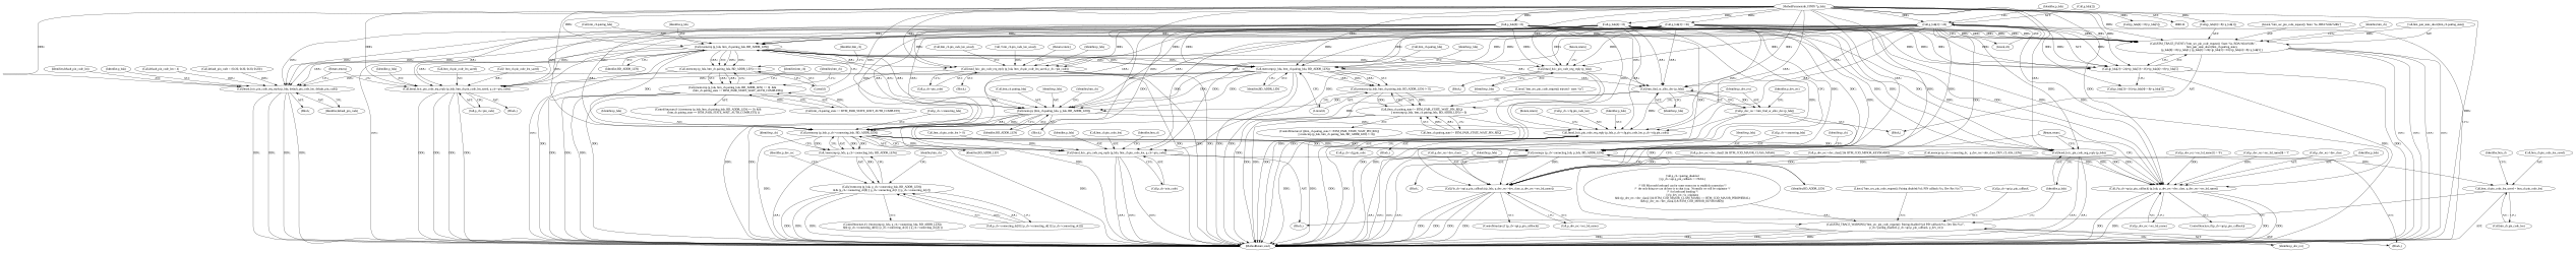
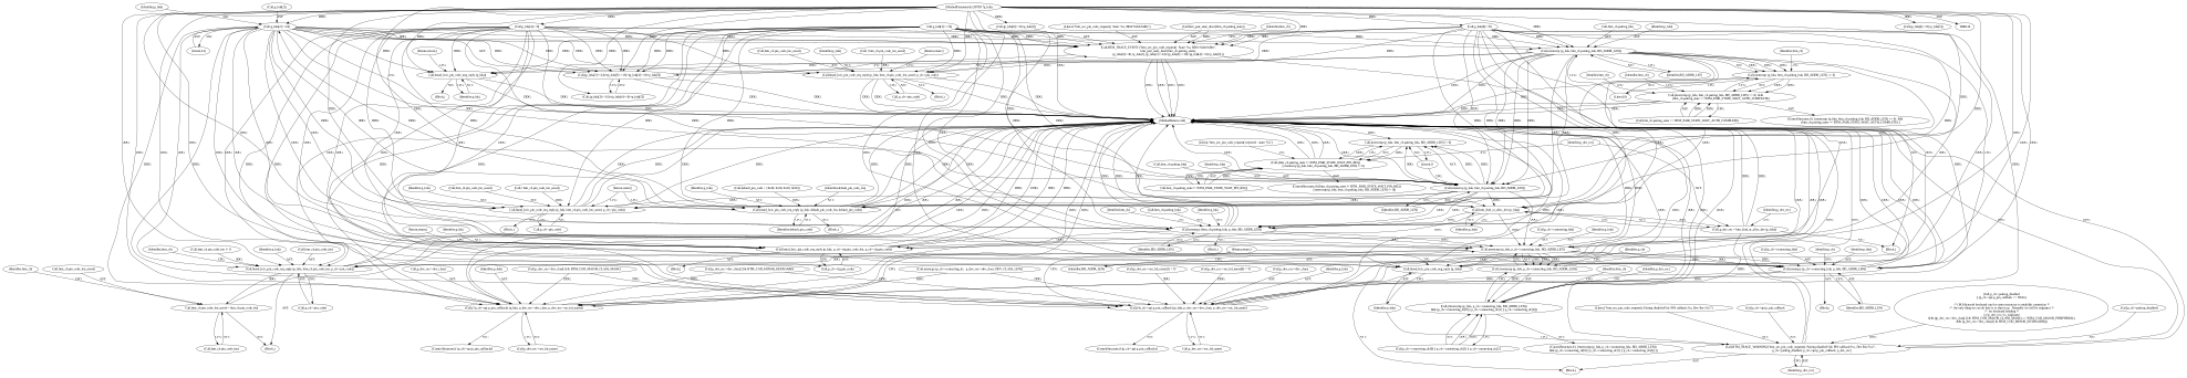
  digraph {
    fontname="Liberation Serif"
    node [fontname="Liberation Serif"]
    edge [fontname="Liberation Serif"]
    n1 [label="(Call,p_bda[2]<<24)"]
    n2 [label="(Call,BTM_TRACE_EVENT (\"btm_sec_pin_code_request()  State: %s, BDA:%04x%08x\",\n                       btm_pair_state_descr(btm_cb.pairing_state),\n                       (p_bda[0]<<8)+p_bda[1], (p_bda[2]<<24)+(p_bda[3]<<16)+(p_bda[4]<<8)+p_bda[5] ))"]
    n3 [label="(Call,(p_bda[2]<<24)+(p_bda[3]<<16)+(p_bda[4]<<8)+p_bda[5])"]
    n4 [label="(Call,memcmp (p_bda, btm_cb.pairing_bda, BD_ADDR_LEN))"]
    n5 [label="(Call,btsnd_hcic_pin_code_neg_reply (p_bda))"]
    n6 [label="(Call,btsnd_hcic_pin_code_req_reply (p_bda, btm_cb.pin_code_len_saved, p_cb->pin_code))"]
    n7 [label="(Call,memcmp (p_bda, btm_cb.pairing_bda, BD_ADDR_LEN))"]
    n8 [label="(Call,btsnd_hcic_pin_code_req_reply (p_bda, default_pin_code_len, default_pin_code))"]
    n9 [label="(Call,btsnd_hcic_pin_code_req_reply (p_bda, btm_cb.pin_code_len_saved, p_cb->pin_code))"]
    n10 [label="(Call,btm_find_or_alloc_dev (p_bda))"]
    n11 [label="(Call,memcpy (btm_cb.pairing_bda, p_bda, BD_ADDR_LEN))"]
    n12 [label="(Call,btsnd_hcic_pin_code_req_reply (p_bda, p_cb->cfg.pin_code_len, p_cb->cfg.pin_code))"]
    n13 [label="(Call,memcmp (p_bda, p_cb->connecting_bda, BD_ADDR_LEN))"]
    n14 [label="(Call,btsnd_hcic_pin_code_req_reply (p_bda, btm_cb.pin_code_len, p_cb->pin_code))"]
    n15 [label="(Call,btsnd_hcic_pin_code_neg_reply (p_bda))"]
    n16 [label="(Call,memcpy (p_cb->connecting_bda, p_bda, BD_ADDR_LEN))"]
    n17 [label="(Call,(*p_cb->api.p_pin_callback) (p_bda, p_dev_rec->dev_class, p_dev_rec->sec_bd_name))"]
    n18 [label="(Call,(*p_cb->api.p_pin_callback) (p_bda, p_dev_rec->dev_class, p_dev_rec->sec_bd_name))"]
    n19 [label="(Literal,24)"]
    n20 [label="(MethodReturn,void)"]
    n21 [label="(Block,)"]
    n22 [label="(Call,(p_bda[3]<<16)+(p_bda[4]<<8)+p_bda[5])"]
    n23 [label="(Call,memcmp (p_bda, btm_cb.pairing_bda, BD_ADDR_LEN) == 0)"]
    n24 [label="(Identifier,BD_ADDR_LEN)"]
    n25 [label="(Identifier,p_bda)"]
    n26 [label="(Block,)"]
    n27 [label="(Call,p_cb->pin_code)"]
    n28 [label="(Block,)"]
    n29 [label="(Call,memcmp (p_bda, btm_cb.pairing_bda, BD_ADDR_LEN) != 0)"]
    n30 [label="(Identifier,BD_ADDR_LEN)"]
    n31 [label="(Block,)"]
    n32 [label="(Identifier,default_pin_code)"]
    n33 [label="(Block,)"]
    n34 [label="(Call,p_cb->pin_code)"]
    n35 [label="(Call,p_dev_rec = btm_find_or_alloc_dev (p_bda))"]
    n36 [label="(Identifier,p_bda)"]
    n37 [label="(Identifier,BD_ADDR_LEN)"]
    n38 [label="(Block,)"]
    n39 [label="(Call,p_cb->cfg.pin_code)"]
    n40 [label="(Block,)"]
    n41 [label="(Call,!memcmp (p_bda, p_cb->connecting_bda, BD_ADDR_LEN))"]
    n42 [label="(Identifier,BD_ADDR_LEN)"]
    n43 [label="(Call,btm_cb.pin_code_len_saved = btm_cb.pin_code_len)"]
    n44 [label="(Block,)"]
    n45 [label="(Call,p_cb->pin_code)"]
    n46 [label="(Block,)"]
    n47 [label="(Identifier,p_bda)"]
    n48 [label="(Block,)"]
    n49 [label="(Identifier,BD_ADDR_LEN)"]
    n50 [label="(Call,p_dev_rec->sec_bd_name)"]
    n51 [label="(ControlStructure,if (p_cb->api.p_pin_callback))"]
    n52 [label="(Call,p_dev_rec->sec_bd_name)"]
    n53 [label="(ControlStructure,if (p_cb->api.p_pin_callback))"]
    n54 [label="(MethodParameterIn,UINT8 *p_bda)"]
    n55 [label="(Call,(p_bda[4]<<8)+p_bda[5])"]
    n56 [label="(Call,(p_bda[0]<<8)+p_bda[1])"]
    n57 [label="(Call,p_bda[3]<<16)"]
    n58 [label="(Call,p_bda[0]<<8)"]
    n59 [label="(Call,p_bda[4]<<8)"]
    1000124
    n61 [label="(Call,(memcmp (p_bda, btm_cb.pairing_bda, BD_ADDR_LEN) == 0)  &&\n              (btm_cb.pairing_state == BTM_PAIR_STATE_WAIT_AUTH_COMPLETE))"]
    n62 [label="(Literal,0)"]
    n63 [label="(Call,btm_cb.pairing_state == BTM_PAIR_STATE_WAIT_AUTH_COMPLETE)"]
    n64 [label="(ControlStructure,if ( (memcmp (p_bda, btm_cb.pairing_bda, BD_ADDR_LEN) == 0)  &&\n              (btm_cb.pairing_state == BTM_PAIR_STATE_WAIT_AUTH_COMPLETE) ))"]
    n65 [label="(Call,(btm_cb.pairing_state != BTM_PAIR_STATE_WAIT_PIN_REQ)\n                  || memcmp (p_bda, btm_cb.pairing_bda, BD_ADDR_LEN) != 0)"]
    n66 [label="(Literal,0)"]
    n67 [label="(Call,btm_cb.pairing_state != BTM_PAIR_STATE_WAIT_PIN_REQ)"]
    n68 [label="(ControlStructure,if ((btm_cb.pairing_state != BTM_PAIR_STATE_WAIT_PIN_REQ)\n                  || memcmp (p_bda, btm_cb.pairing_bda, BD_ADDR_LEN) != 0))"]
    n69 [label="(Call,BTM_TRACE_WARNING(\"btm_sec_pin_code_request(): Pairing disabled:%d; PIN callback:%x, Dev Rec:%x!\",\n                           p_cb->pairing_disabled, p_cb->api.p_pin_callback, p_dev_rec))"]
    n70 [label="(Identifier,p_dev_rec)"]
    n71 [label="(Call,(!memcmp (p_bda, p_cb->connecting_bda, BD_ADDR_LEN))\n && (p_cb->connecting_dc[0] || p_cb->connecting_dc[1] || p_cb->connecting_dc[2]))"]
    n72 [label="(Call,p_cb->connecting_dc[0] || p_cb->connecting_dc[1] || p_cb->connecting_dc[2])"]
    n73 [label="(ControlStructure,if ( (!memcmp (p_bda, p_cb->connecting_bda, BD_ADDR_LEN))\n && (p_cb->connecting_dc[0] || p_cb->connecting_dc[1] || p_cb->connecting_dc[2]) ))"]
    n74 [label="(Call,btm_cb.pin_code_len)"]
    n75 [label="(Identifier,btm_cb)"]
    n76 [label="(Identifier,p_cb)"]
    n77 [label="(Call,btm_cb.pin_code_len_saved)"]
    n78 [label="(Call,p_dev_rec->dev_class[1] & BTM_COD_MAJOR_CLASS_MASK)"]
    n79 [label="(Identifier,p_bda)"]
    n80 [label="(Identifier,p_bda)"]
    n81 [label="(Call,btm_cb.pairing_bda)"]
    n82 [label="(Identifier,p_bda)"]
    n83 [label="(Call,p_dev_rec->dev_class)"]
    n84 [label="(Identifier,p_cb)"]
    n85 [label="(Identifier,btm_cb)"]
    n86 [label="(Literal,\"btm_sec_pin_code_request(): Pairing disabled:%d; PIN callback:%x, Dev Rec:%x!\")"]
    n87 [label="(Identifier,btm_cb)"]
    n88 [label="(Call,p_cb->api.p_pin_callback)"]
    n89 [label="(Return,return;)"]
    n90 [label="(Identifier,p_bda)"]
    n91 [label="(Identifier,p_dev_rec)"]
    n92 [label="(Identifier,p_bda)"]
    n93 [label="(Call,btm_cb.pin_code_len_saved)"]
-   n94 [label="(Call,default_pin_code_len = 4)"]
    n95 [label="(Return,return;)"]
    n96 [label="(Call,btm_cb.pin_code_len)"]
    n97 [label="(Call,btm_cb.pin_code_len_saved)"]
    n98 [label="(Identifier,p_bda)"]
    n99 [label="(Identifier,btm_cb)"]
    n100 [label="(Call,memcpy (p_cb->connecting_dc,  p_dev_rec->dev_class, DEV_CLASS_LEN))"]
    n101 [label="(Call,btm_cb.pairing_bda)"]
    n102 [label="(Call,default_pin_code = {0x30, 0x30, 0x30, 0x30})"]
    n103 [label="(Identifier,btm_cb)"]
    n104 [label="(Call,p_dev_rec->sec_bd_name[1] = '0')"]
    n105 [label="(Call,btm_pair_state_descr(btm_cb.pairing_state))"]
    n106 [label="(Return,return;)"]
-   n107 [label="(Call,p_cb->cfg.pin_code_len)"]
    n108 [label="(Call,p_cb->connecting_bda)"]
    n109 [label="(Call,p_cb->pairing_disabled\n || (p_cb->api.p_pin_callback == NULL)\n\n /* OR Microsoft keyboard can for some reason try to establish connection */\n /*  the only thing we can do here is to shut it up.  Normally we will be originator */\n /*  for keyboard bonding */\n || (!p_dev_rec->is_originator\n && ((p_dev_rec->dev_class[1] & BTM_COD_MAJOR_CLASS_MASK) == BTM_COD_MAJOR_PERIPHERAL)\n && (p_dev_rec->dev_class[2] & BTM_COD_MINOR_KEYBOARD)))"]
    n110 [label="(Return,return;)"]
    n111 [label="(Identifier,p_bda)"]
    n112 [label="(Call,p_dev_rec->dev_class[2] & BTM_COD_MINOR_KEYBOARD)"]
    n113 [label="(Call,p_dev_rec->sec_bd_name[0] = 'f')"]
    n114 [label="(Identifier,btm_cb)"]
    n115 [label="(Call,p_bda[2])"]
    n116 [label="(Identifier,p_dev_rec)"]
    n117 [label="(Call,btm_cb.pairing_bda)"]
    n118 [label="(Call,! btm_cb.pin_code_len_saved)"]
    n119 [label="(Identifier,p_bda)"]
+   n120 [label="(Call,p_cb->pairing_disabled)"]
    n121 [label="(Call,p_dev_rec->dev_class)"]
    n122 [label="(Identifier,p_dev_rec)"]
    n123 [label="(Identifier,btm_cb)"]
    n124 [label="(Identifier,btm_cb)"]
    n125 [label="(Return,return;)"]
    n126 [label="(Identifier,p_bda)"]
    n127 [label="(Identifier,default_pin_code_len)"]
    n128 [label="(Literal,\"btm_sec_pin_code_request()  State: %s, BDA:%04x%08x\")"]
    n129 [label="(Identifier,p_bda)"]
    n130 [label="(Literal,\"btm_sec_pin_code_request() rejected - state: %s\")"]
    n131 [label="(Call,p_cb->connecting_bda)"]
    n132 [label="(Identifier,p_bda)"]
    n133 [label="(Call,! btm_cb.pin_code_len_saved)"]
    n134 [label="(Call,btm_cb.pin_code_len != 0)"]
    n135 [label="(Identifier,p_bda)"]
    n136 [label="(Identifier,p_bda)"]
    n1 -> n2 [label="DDG: "]
    n1 -> n2 [label="DDG: "]
    n1 -> n3 [label="AST: "]
    n1 -> n3 [label="DDG: "]
    n1 -> n3 [label="DDG: "]
    n1 -> n4 [label="DDG: "]
    n1 -> n5 [label="DDG: "]
    n1 -> n6 [label="DDG: "]
    n1 -> n7 [label="DDG: "]
    n1 -> n8 [label="DDG: "]
    n1 -> n9 [label="DDG: "]
-   n1 -> n10 [label="DDG: "]
+   n10 -> n1 [label="DDG: "]
    n1 -> n11 [label="DDG: "]
    n1 -> n12 [label="DDG: "]
    n1 -> n13 [label="DDG: "]
    n1 -> n14 [label="DDG: "]
    n1 -> n15 [label="DDG: "]
    n1 -> n16 [label="DDG: "]
    n1 -> n17 [label="DDG: "]
    n1 -> n18 [label="DDG: "]
    n1 -> n19 [label="CFG: "]
    n1 -> n20 [label="CFG: "]
    n2 -> n3 [label="CFG: "]
    n2 -> n20 [label="DDG: "]
    n2 -> n20 [label="DDG: "]
    n2 -> n20 [label="DDG: "]
    n2 -> n20 [label="DDG: "]
    n2 -> n21 [label="AST: "]
    n3 -> n2 [label="AST: "]
    n3 -> n20 [label="DDG: "]
    n3 -> n20 [label="DDG: "]
    n3 -> n22 [label="CFG: "]
    n4 -> n5 [label="DDG: "]
    n4 -> n6 [label="DDG: "]
    n4 -> n7 [label="DDG: "]
    n4 -> n7 [label="DDG: "]
    n4 -> n7 [label="DDG: "]
    n4 -> n8 [label="DDG: "]
    n4 -> n9 [label="DDG: "]
    n4 -> n10 [label="DDG: "]
    n4 -> n11 [label="DDG: "]
    n4 -> n11 [label="DDG: "]
    n4 -> n13 [label="DDG: "]
    n4 -> n20 [label="DDG: "]
    n4 -> n20 [label="DDG: "]
    n4 -> n23 [label="AST: "]
    n4 -> n23 [label="DDG: "]
    n4 -> n23 [label="DDG: "]
    n4 -> n23 [label="DDG: "]
    n4 -> n24 [label="CFG: "]
    n5 -> n20 [label="DDG: "]
    n5 -> n20 [label="DDG: "]
    n5 -> n25 [label="CFG: "]
    n5 -> n26 [label="AST: "]
    n6 -> n20 [label="DDG: "]
    n6 -> n20 [label="DDG: "]
    n6 -> n20 [label="DDG: "]
    n6 -> n20 [label="DDG: "]
    n6 -> n27 [label="CFG: "]
    n6 -> n28 [label="AST: "]
    n7 -> n8 [label="DDG: "]
    n7 -> n9 [label="DDG: "]
    n7 -> n10 [label="DDG: "]
    n7 -> n11 [label="DDG: "]
    n7 -> n11 [label="DDG: "]
    n7 -> n13 [label="DDG: "]
    n7 -> n20 [label="DDG: "]
    n7 -> n20 [label="DDG: "]
    n7 -> n29 [label="AST: "]
    n7 -> n29 [label="DDG: "]
    n7 -> n29 [label="DDG: "]
    n7 -> n29 [label="DDG: "]
    n7 -> n30 [label="CFG: "]
    n8 -> n20 [label="DDG: "]
    n8 -> n20 [label="DDG: "]
    n8 -> n20 [label="DDG: "]
    n8 -> n20 [label="DDG: "]
    n8 -> n31 [label="AST: "]
    n8 -> n32 [label="CFG: "]
    n9 -> n20 [label="DDG: "]
    n9 -> n20 [label="DDG: "]
    n9 -> n20 [label="DDG: "]
    n9 -> n20 [label="DDG: "]
    n9 -> n33 [label="AST: "]
    n9 -> n34 [label="CFG: "]
    n10 -> n11 [label="DDG: "]
    n10 -> n12 [label="DDG: "]
    n10 -> n13 [label="DDG: "]
    n10 -> n35 [label="AST: "]
    n10 -> n35 [label="DDG: "]
    n10 -> n36 [label="CFG: "]
    n11 -> n12 [label="DDG: "]
    n11 -> n13 [label="DDG: "]
    n11 -> n13 [label="DDG: "]
    n11 -> n20 [label="DDG: "]
    n11 -> n20 [label="DDG: "]
    n11 -> n20 [label="DDG: "]
    n11 -> n37 [label="CFG: "]
    n11 -> n38 [label="AST: "]
    n12 -> n20 [label="DDG: "]
    n12 -> n20 [label="DDG: "]
    n12 -> n20 [label="DDG: "]
    n12 -> n20 [label="DDG: "]
    n12 -> n39 [label="CFG: "]
    n12 -> n40 [label="AST: "]
    n13 -> n14 [label="DDG: "]
    n13 -> n15 [label="DDG: "]
    n13 -> n16 [label="DDG: "]
    n13 -> n16 [label="DDG: "]
    n13 -> n16 [label="DDG: "]
    n13 -> n20 [label="DDG: "]
    n13 -> n20 [label="DDG: "]
    n13 -> n41 [label="AST: "]
    n13 -> n41 [label="DDG: "]
    n13 -> n41 [label="DDG: "]
    n13 -> n41 [label="DDG: "]
    n13 -> n42 [label="CFG: "]
    n14 -> n20 [label="DDG: "]
    n14 -> n20 [label="DDG: "]
    n14 -> n20 [label="DDG: "]
    n14 -> n43 [label="DDG: "]
    n14 -> n44 [label="AST: "]
    n14 -> n45 [label="CFG: "]
    n15 -> n20 [label="DDG: "]
    n15 -> n20 [label="DDG: "]
    n15 -> n46 [label="AST: "]
    n15 -> n47 [label="CFG: "]
    n16 -> n17 [label="DDG: "]
    n16 -> n18 [label="DDG: "]
    n16 -> n20 [label="DDG: "]
    n16 -> n20 [label="DDG: "]
    n16 -> n20 [label="DDG: "]
    n16 -> n20 [label="DDG: "]
    n16 -> n48 [label="AST: "]
    n16 -> n49 [label="CFG: "]
    n17 -> n20 [label="DDG: "]
    n17 -> n20 [label="DDG: "]
    n17 -> n20 [label="DDG: "]
    n17 -> n20 [label="DDG: "]
    n17 -> n50 [label="CFG: "]
    n17 -> n51 [label="AST: "]
    n18 -> n20 [label="DDG: "]
    n18 -> n20 [label="DDG: "]
    n18 -> n20 [label="DDG: "]
    n18 -> n20 [label="DDG: "]
    n18 -> n52 [label="CFG: "]
    n18 -> n53 [label="AST: "]
    n19 -> n1 [label="AST: "]
+   n22 -> n3 [label="AST: "]
    n23 -> n20 [label="DDG: "]
    n23 -> n61 [label="AST: "]
    n23 -> n61 [label="DDG: "]
    n23 -> n61 [label="DDG: "]
    n23 -> n62 [label="CFG: "]
    n24 -> n4 [label="AST: "]
    n25 -> n5 [label="AST: "]
    n27 -> n6 [label="AST: "]
-   n29 -> n20 [label="DDG: "]
+   n20 -> n29 [label="DDG: "]
    n29 -> n65 [label="AST: "]
    n29 -> n65 [label="DDG: "]
    n29 -> n65 [label="DDG: "]
    n29 -> n66 [label="CFG: "]
    n30 -> n7 [label="AST: "]
    n32 -> n8 [label="AST: "]
    n34 -> n9 [label="AST: "]
    n35 -> n10 [label="CFG: "]
    n35 -> n20 [label="DDG: "]
    n35 -> n20 [label="DDG: "]
    n35 -> n21 [label="AST: "]
    n35 -> n69 [label="DDG: "]
    n36 -> n10 [label="AST: "]
    n37 -> n11 [label="AST: "]
    n39 -> n12 [label="AST: "]
    n41 -> n13 [label="CFG: "]
    n41 -> n20 [label="DDG: "]
    n41 -> n71 [label="AST: "]
    n41 -> n71 [label="DDG: "]
    n42 -> n13 [label="AST: "]
    n43 -> n20 [label="AST: "]
    n43 -> n44 [label="AST: "]
    n43 -> n74 [label="CFG: "]
    n45 -> n14 [label="AST: "]
    n47 -> n15 [label="AST: "]
    n47 -> n69 [label="CFG: "]
    n49 -> n16 [label="AST: "]
    n50 -> n17 [label="AST: "]
    n52 -> n18 [label="AST: "]
    n54 -> n1 [label="DDG: "]
    n54 -> n2 [label="DDG: "]
    n54 -> n3 [label="DDG: "]
    n54 -> n4 [label="DDG: "]
    n54 -> n5 [label="DDG: "]
    n54 -> n6 [label="DDG: "]
    n54 -> n7 [label="DDG: "]
    n54 -> n8 [label="DDG: "]
    n54 -> n9 [label="DDG: "]
    n54 -> n10 [label="DDG: "]
    n54 -> n11 [label="DDG: "]
    n54 -> n12 [label="DDG: "]
    n54 -> n13 [label="DDG: "]
    n54 -> n14 [label="DDG: "]
    n54 -> n15 [label="DDG: "]
    n54 -> n16 [label="DDG: "]
    n54 -> n17 [label="DDG: "]
    n54 -> n18 [label="DDG: "]
    n54 -> n20 [label="DDG: "]
    n54 -> n22 [label="DDG: "]
    n54 -> n55 [label="DDG: "]
    n54 -> n56 [label="DDG: "]
-   n54 -> n57 [label="DDG: "]
+   n54 -> n39 [label="DDG: "]
    n54 -> n58 [label="DDG: "]
    n54 -> n59 [label="DDG: "]
    n54 -> 1000124 [label="AST: "]
    n56 -> n2 [label="AST: "]
    n57 -> n2 [label="DDG: "]
    n57 -> n2 [label="DDG: "]
    n57 -> n3 [label="DDG: "]
    n57 -> n3 [label="DDG: "]
    n57 -> n4 [label="DDG: "]
    n57 -> n5 [label="DDG: "]
    n57 -> n6 [label="DDG: "]
    n57 -> n7 [label="DDG: "]
    n57 -> n8 [label="DDG: "]
    n57 -> n9 [label="DDG: "]
    n57 -> n10 [label="DDG: "]
    n57 -> n11 [label="DDG: "]
    n57 -> n12 [label="DDG: "]
    n57 -> n13 [label="DDG: "]
    n57 -> n14 [label="DDG: "]
    n57 -> n15 [label="DDG: "]
    n57 -> n16 [label="DDG: "]
    n57 -> n17 [label="DDG: "]
    n57 -> n18 [label="DDG: "]
    n58 -> n2 [label="DDG: "]
    n58 -> n2 [label="DDG: "]
    n58 -> n4 [label="DDG: "]
    n58 -> n5 [label="DDG: "]
    n58 -> n6 [label="DDG: "]
    n58 -> n7 [label="DDG: "]
    n58 -> n8 [label="DDG: "]
    n58 -> n9 [label="DDG: "]
    n58 -> n10 [label="DDG: "]
    n58 -> n11 [label="DDG: "]
    n58 -> n12 [label="DDG: "]
-   n58 -> n13 [label="DDG: "]
    n58 -> n14 [label="DDG: "]
    n58 -> n15 [label="DDG: "]
    n58 -> n16 [label="CFG: "]
    n58 -> n17 [label="DDG: "]
    n58 -> n18 [label="DDG: "]
    n59 -> n2 [label="DDG: "]
    n59 -> n2 [label="DDG: "]
    n59 -> n3 [label="DDG: "]
    n59 -> n3 [label="DDG: "]
    n59 -> n4 [label="DDG: "]
    n59 -> n5 [label="DDG: "]
    n59 -> n6 [label="DDG: "]
    n59 -> n7 [label="DDG: "]
    n59 -> n8 [label="DDG: "]
    n59 -> n9 [label="DDG: "]
    n59 -> n10 [label="DDG: "]
    n59 -> n11 [label="DDG: "]
    n59 -> n12 [label="DDG: "]
    n59 -> n13 [label="DDG: "]
    n59 -> n14 [label="DDG: "]
    n59 -> n15 [label="DDG: "]
    n59 -> n16 [label="DDG: "]
    n59 -> n17 [label="DDG: "]
    n59 -> n18 [label="DDG: "]
    n61 -> n20 [label="DDG: "]
    n61 -> n20 [label="DDG: "]
    n61 -> n20 [label="DDG: "]
    n61 -> n23 [label="CFG: "]
    n61 -> n63 [label="CFG: "]
    n61 -> n64 [label="AST: "]
    n62 -> n4 [label="CFG: "]
    n62 -> n23 [label="AST: "]
    n63 -> n61 [label="AST: "]
    n63 -> n61 [label="DDG: "]
    n63 -> n61 [label="DDG: "]
    n65 -> n20 [label="DDG: "]
    n65 -> n20 [label="DDG: "]
    n65 -> n20 [label="DDG: "]
    n65 -> n29 [label="CFG: "]
    n65 -> n67 [label="CFG: "]
    n65 -> n68 [label="AST: "]
    n66 -> n7 [label="CFG: "]
    n66 -> n29 [label="AST: "]
    n67 -> n65 [label="AST: "]
    n67 -> n65 [label="DDG: "]
    n67 -> n65 [label="DDG: "]
    n69 -> n20 [label="DDG: "]
    n69 -> n20 [label="DDG: "]
    n69 -> n20 [label="DDG: "]
    n69 -> n20 [label="DDG: "]
    n69 -> n46 [label="AST: "]
    n69 -> n70 [label="CFG: "]
    n70 -> n69 [label="AST: "]
    n71 -> n20 [label="DDG: "]
    n71 -> n20 [label="DDG: "]
    n71 -> n20 [label="DDG: "]
    n71 -> n41 [label="CFG: "]
    n71 -> n72 [label="CFG: "]
    n71 -> n73 [label="AST: "]
    n72 -> n71 [label="AST: "]
    n72 -> n71 [label="DDG: "]
    n72 -> n71 [label="DDG: "]
    n74 -> n43 [label="AST: "]
    n75 -> n61 [label="CFG: "]
    n76 -> n41 [label="CFG: "]
    n77 -> n6 [label="AST: "]
    n78 -> n17 [label="DDG: "]
    n78 -> n18 [label="DDG: "]
    n79 -> n1 [label="CFG: "]
    n80 -> n6 [label="AST: "]
    n81 -> n4 [label="AST: "]
    n82 -> n8 [label="AST: "]
    n83 -> n17 [label="AST: "]
    n84 -> n16 [label="CFG: "]
    n85 -> n23 [label="CFG: "]
    n86 -> n69 [label="AST: "]
    n87 -> n71 [label="CFG: "]
    n88 -> n69 [label="AST: "]
    n89 -> n15 [label="CFG: "]
    n89 -> n17 [label="CFG: "]
    n89 -> n18 [label="CFG: "]
    n90 -> n9 [label="AST: "]
    n91 -> n35 [label="CFG: "]
    n92 -> n14 [label="AST: "]
    n93 -> n43 [label="AST: "]
-   n94 -> n8 [label="DDG: "]
    n95 -> n8 [label="CFG: "]
    n95 -> n9 [label="CFG: "]
    n96 -> n14 [label="AST: "]
    n97 -> n9 [label="AST: "]
    n98 -> n16 [label="AST: "]
    n99 -> n14 [label="CFG: "]
    n100 -> n17 [label="DDG: "]
    n100 -> n18 [label="DDG: "]
    n101 -> n11 [label="AST: "]
    n102 -> n8 [label="DDG: "]
    n103 -> n2 [label="CFG: "]
    n104 -> n18 [label="DDG: "]
    n105 -> n2 [label="AST: "]
    n105 -> n2 [label="DDG: "]
    n106 -> n12 [label="CFG: "]
-   n107 -> n12 [label="AST: "]
    n108 -> n13 [label="AST: "]
    n109 -> n69 [label="DDG: "]
    n110 -> n5 [label="CFG: "]
    n111 -> n11 [label="AST: "]
    n112 -> n17 [label="DDG: "]
    n112 -> n18 [label="DDG: "]
    n113 -> n18 [label="DDG: "]
    n114 -> n11 [label="CFG: "]
    n115 -> n1 [label="AST: "]
    n116 -> n71 [label="CFG: "]
    n117 -> n7 [label="AST: "]
    n118 -> n6 [label="DDG: "]
    n119 -> n17 [label="AST: "]
+   n120 -> n69 [label="AST: "]
    n121 -> n18 [label="AST: "]
    n122 -> n35 [label="AST: "]
    n122 -> n65 [label="CFG: "]
    n123 -> n61 [label="CFG: "]
    n124 -> n43 [label="CFG: "]
    n125 -> n6 [label="CFG: "]
    n126 -> n4 [label="AST: "]
    n127 -> n8 [label="AST: "]
    n128 -> n2 [label="AST: "]
    n129 -> n18 [label="AST: "]
    n130 -> n65 [label="CFG: "]
    n131 -> n16 [label="AST: "]
    n132 -> n12 [label="AST: "]
    n133 -> n9 [label="DDG: "]
    n134 -> n14 [label="DDG: "]
    n135 -> n13 [label="AST: "]
    n136 -> n7 [label="AST: "]
  }
